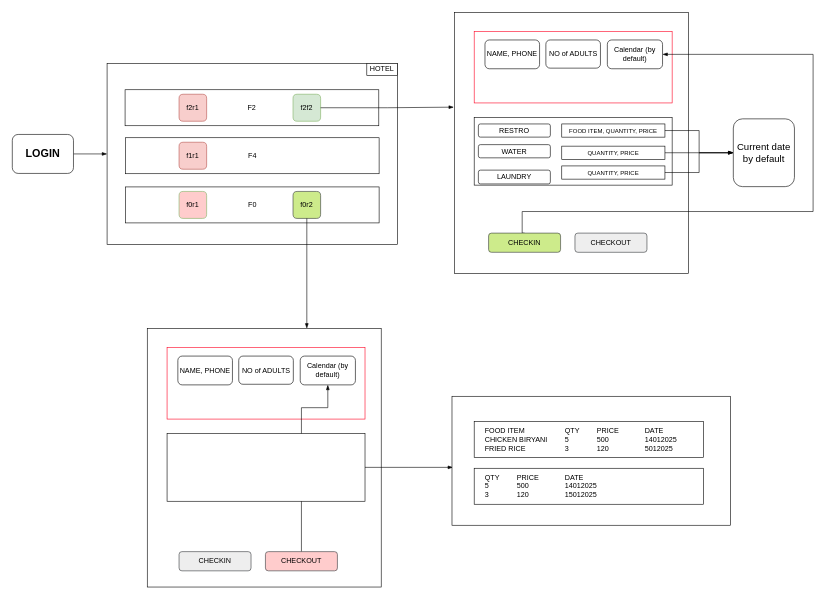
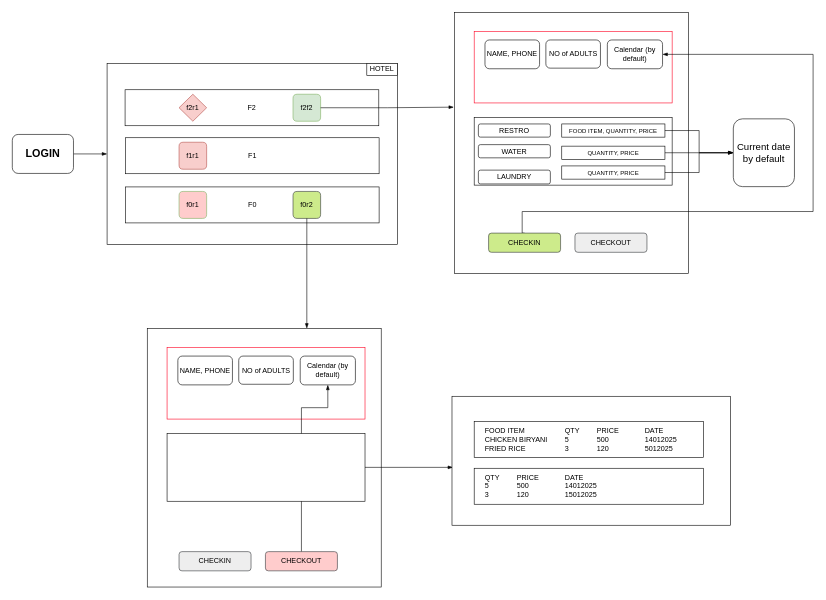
  <mxCell id="0" />
  <mxCell id="1" parent="0" />
  <mxCell id="2" value="" style="rounded=0;whiteSpace=wrap;html=1;strokeColor=#FF0022;fillColor=none;" vertex="1" parent="1"><mxGeometry x="278" y="579" width="330" height="119" as="geometry" /></mxCell>
  <mxCell id="3" value="" style="rounded=0;whiteSpace=wrap;html=1;fillColor=none;" vertex="1" parent="1"><mxGeometry x="245" y="547" width="390" height="431" as="geometry" /></mxCell>
  <mxCell id="4" style="edgeStyle=orthogonalEdgeStyle;rounded=0;orthogonalLoop=1;jettySize=auto;html=1;endArrow=blockThin;endFill=1;" edge="1" parent="1" source="37" target="40"><mxGeometry relative="1" as="geometry"><Array as="points"><mxPoint x="502" y="679" /><mxPoint x="546" y="679" /></Array></mxGeometry></mxCell>
  <mxCell id="5" style="edgeStyle=orthogonalEdgeStyle;rounded=0;orthogonalLoop=1;jettySize=auto;html=1;entryX=0;entryY=0.5;entryDx=0;entryDy=0;endArrow=blockThin;endFill=1;" edge="1" parent="1" source="6" target="7"><mxGeometry relative="1" as="geometry" /></mxCell>
  <mxCell id="6" value="LOGIN" style="rounded=1;whiteSpace=wrap;html=1;fontSize=18;fontStyle=1" vertex="1" parent="1"><mxGeometry x="20" y="223.5" width="102" height="65" as="geometry" /></mxCell>
  <mxCell id="7" value="" style="rounded=0;whiteSpace=wrap;html=1;" vertex="1" parent="1"><mxGeometry x="178" y="105" width="484" height="302" as="geometry" /></mxCell>
  <mxCell id="8" value="HOTEL" style="rounded=0;whiteSpace=wrap;html=1;" vertex="1" parent="1"><mxGeometry x="611" y="105" width="51" height="20" as="geometry" /></mxCell>
  <mxCell id="9" value="F2" style="rounded=0;whiteSpace=wrap;html=1;" vertex="1" parent="1"><mxGeometry x="208" y="149" width="423" height="60" as="geometry" /></mxCell>
- <mxCell id="10" value="F4" style="rounded=0;whiteSpace=wrap;html=1;" vertex="1" parent="1"><mxGeometry x="208.5" y="229" width="423" height="60" as="geometry" /></mxCell>
+ <mxCell id="10" value="F1" style="rounded=0;whiteSpace=wrap;html=1;" vertex="1" parent="1"><mxGeometry x="208.5" y="229" width="423" height="60" as="geometry" /></mxCell>
  <mxCell id="11" value="F0" style="rounded=0;whiteSpace=wrap;html=1;" vertex="1" parent="1"><mxGeometry x="208.5" y="311" width="423" height="60" as="geometry" /></mxCell>
- <mxCell id="12" value="f2r1" style="rounded=1;whiteSpace=wrap;html=1;fillColor=#f8cecc;strokeColor=#b85450;" vertex="1" parent="1"><mxGeometry x="298" y="156.5" width="46" height="45" as="geometry" /></mxCell>
+ <mxCell id="12" value="f2r1" style="rhombus;whiteSpace=wrap;html=1;fillColor=#f8cecc;strokeColor=#b85450;" vertex="1" parent="1"><mxGeometry x="298" y="156.5" width="46" height="45" as="geometry" /></mxCell>
  <mxCell id="13" value="f2f2" style="rounded=1;whiteSpace=wrap;html=1;fillColor=#d5e8d4;strokeColor=#82b366;" vertex="1" parent="1"><mxGeometry x="488" y="156.5" width="46" height="45" as="geometry" /></mxCell>
  <mxCell id="14" value="f1r1" style="rounded=1;whiteSpace=wrap;html=1;fillColor=#f8cecc;strokeColor=#b85450;" vertex="1" parent="1"><mxGeometry x="298" y="236.5" width="46" height="45" as="geometry" /></mxCell>
  <mxCell id="15" value="f0r1" style="rounded=1;whiteSpace=wrap;html=1;fillColor=#ffcccc;strokeColor=#82b366;" vertex="1" parent="1"><mxGeometry x="298" y="318.5" width="46" height="45" as="geometry" /></mxCell>
  <mxCell id="16" value="f0r2" style="rounded=1;whiteSpace=wrap;html=1;fillColor=#cdeb8b;strokeColor=#36393d;" vertex="1" parent="1"><mxGeometry x="488" y="318.5" width="46" height="45" as="geometry" /></mxCell>
  <mxCell id="17" value="" style="rounded=0;whiteSpace=wrap;html=1;" vertex="1" parent="1"><mxGeometry x="757" y="20" width="390" height="435" as="geometry" /></mxCell>
  <mxCell id="18" value="" style="rounded=0;whiteSpace=wrap;html=1;strokeColor=#FF0022;" vertex="1" parent="1"><mxGeometry x="790" y="52" width="330" height="119" as="geometry" /></mxCell>
  <mxCell id="19" value="" style="rounded=0;whiteSpace=wrap;html=1;" vertex="1" parent="1"><mxGeometry x="790" y="195" width="330" height="113" as="geometry" /></mxCell>
  <mxCell id="20" style="edgeStyle=orthogonalEdgeStyle;rounded=0;orthogonalLoop=1;jettySize=auto;html=1;entryX=1;entryY=0.5;entryDx=0;entryDy=0;endArrow=blockThin;endFill=1;exitX=0.5;exitY=0;exitDx=0;exitDy=0;" edge="1" parent="1" source="21" target="25"><mxGeometry relative="1" as="geometry"><Array as="points"><mxPoint x="870" y="388" /><mxPoint x="870" y="352" /><mxPoint x="1355" y="352" /><mxPoint x="1355" y="90" /></Array></mxGeometry></mxCell>
  <mxCell id="21" value="CHECKIN" style="rounded=1;whiteSpace=wrap;html=1;fillColor=#cdeb8b;strokeColor=#36393d;" vertex="1" parent="1"><mxGeometry x="814" y="388" width="120" height="32" as="geometry" /></mxCell>
  <mxCell id="22" value="CHECKOUT" style="rounded=1;whiteSpace=wrap;html=1;fillColor=#eeeeee;strokeColor=#36393d;" vertex="1" parent="1"><mxGeometry x="958" y="388" width="120" height="32" as="geometry" /></mxCell>
  <mxCell id="23" value="NAME, PHONE" style="rounded=1;whiteSpace=wrap;html=1;" vertex="1" parent="1"><mxGeometry x="808" y="66" width="91" height="48" as="geometry" /></mxCell>
  <mxCell id="24" value="NO of ADULTS" style="rounded=1;whiteSpace=wrap;html=1;" vertex="1" parent="1"><mxGeometry x="909.5" y="66" width="91" height="47" as="geometry" /></mxCell>
  <mxCell id="25" value="Calendar (by default)" style="rounded=1;whiteSpace=wrap;html=1;" vertex="1" parent="1"><mxGeometry x="1012" y="66" width="92" height="48" as="geometry" /></mxCell>
  <mxCell id="26" value="RESTRO" style="rounded=1;whiteSpace=wrap;html=1;" vertex="1" parent="1"><mxGeometry x="797" y="206" width="120" height="22" as="geometry" /></mxCell>
  <mxCell id="27" value="WATER" style="rounded=1;whiteSpace=wrap;html=1;" vertex="1" parent="1"><mxGeometry x="797" y="240.5" width="120" height="22" as="geometry" /></mxCell>
  <mxCell id="28" value="LAUNDRY" style="rounded=1;whiteSpace=wrap;html=1;" vertex="1" parent="1"><mxGeometry x="797" y="283" width="120" height="23" as="geometry" /></mxCell>
  <mxCell id="29" value="&lt;span style=&quot;font-size: 10px; background-color: transparent; color: light-dark(rgb(0, 0, 0), rgb(255, 255, 255));&quot;&gt;FOOD ITEM, QUANTITY, PRICE&lt;/span&gt;" style="rounded=0;whiteSpace=wrap;html=1;" vertex="1" parent="1"><mxGeometry x="936" y="206" width="172" height="22" as="geometry" /></mxCell>
  <mxCell id="30" style="edgeStyle=orthogonalEdgeStyle;rounded=0;orthogonalLoop=1;jettySize=auto;html=1;entryX=0;entryY=0.5;entryDx=0;entryDy=0;endArrow=blockThin;endFill=1;" edge="1" parent="1" source="31" target="33"><mxGeometry relative="1" as="geometry"><mxPoint x="1189.724" y="254" as="targetPoint" /></mxGeometry></mxCell>
  <mxCell id="31" value="&lt;span style=&quot;font-size: 10px; background-color: transparent; color: light-dark(rgb(0, 0, 0), rgb(255, 255, 255));&quot;&gt;QUANTITY, PRICE&lt;/span&gt;" style="rounded=0;whiteSpace=wrap;html=1;" vertex="1" parent="1"><mxGeometry x="936" y="243" width="172" height="22" as="geometry" /></mxCell>
  <mxCell id="32" value="&lt;span style=&quot;font-size: 10px; background-color: transparent; color: light-dark(rgb(0, 0, 0), rgb(255, 255, 255));&quot;&gt;QUANTITY, PRICE&lt;/span&gt;" style="rounded=0;whiteSpace=wrap;html=1;" vertex="1" parent="1"><mxGeometry x="936" y="276" width="172" height="22" as="geometry" /></mxCell>
  <mxCell id="33" value="Current date by default" style="rounded=1;whiteSpace=wrap;html=1;fontSize=16;spacing=5;" vertex="1" parent="1"><mxGeometry x="1222" y="197.5" width="101.9" height="113" as="geometry" /></mxCell>
  <mxCell id="34" style="edgeStyle=orthogonalEdgeStyle;rounded=0;orthogonalLoop=1;jettySize=auto;html=1;endArrow=blockThin;endFill=1;" edge="1" parent="1" source="35"><mxGeometry relative="1" as="geometry"><mxPoint x="754.552" y="778.5" as="targetPoint" /></mxGeometry></mxCell>
  <mxCell id="35" value="" style="rounded=0;whiteSpace=wrap;html=1;" vertex="1" parent="1"><mxGeometry x="278" y="722" width="330" height="113" as="geometry" /></mxCell>
  <mxCell id="36" value="CHECKIN" style="rounded=1;whiteSpace=wrap;html=1;fillColor=#eeeeee;strokeColor=#36393d;" vertex="1" parent="1"><mxGeometry x="298" y="919" width="120" height="32" as="geometry" /></mxCell>
  <mxCell id="37" value="CHECKOUT" style="rounded=1;whiteSpace=wrap;html=1;fillColor=#ffcccc;strokeColor=#36393d;" vertex="1" parent="1"><mxGeometry x="442" y="919" width="120" height="32" as="geometry" /></mxCell>
  <mxCell id="38" value="NAME, PHONE" style="rounded=1;whiteSpace=wrap;html=1;" vertex="1" parent="1"><mxGeometry x="296" y="593" width="91" height="48" as="geometry" /></mxCell>
  <mxCell id="39" value="NO of ADULTS" style="rounded=1;whiteSpace=wrap;html=1;" vertex="1" parent="1"><mxGeometry x="397.5" y="593" width="91" height="47" as="geometry" /></mxCell>
  <mxCell id="40" value="Calendar (by default)" style="rounded=1;whiteSpace=wrap;html=1;" vertex="1" parent="1"><mxGeometry x="500" y="593" width="92" height="48" as="geometry" /></mxCell>
  <mxCell id="41" style="edgeStyle=orthogonalEdgeStyle;rounded=0;orthogonalLoop=1;jettySize=auto;html=1;entryX=0.682;entryY=0;entryDx=0;entryDy=0;entryPerimeter=0;endArrow=blockThin;endFill=1;" edge="1" parent="1" source="16" target="3"><mxGeometry relative="1" as="geometry" /></mxCell>
  <mxCell id="42" value="" style="rounded=0;whiteSpace=wrap;html=1;" vertex="1" parent="1"><mxGeometry x="753" y="660" width="464" height="215" as="geometry" /></mxCell>
  <mxCell id="43" value="FOOD ITEM&lt;span style=&quot;white-space: pre;&quot;&gt;&#09;&lt;/span&gt;&lt;span style=&quot;white-space: pre;&quot;&gt;&#09;&lt;span style=&quot;white-space: pre;&quot;&gt;&#09;&lt;/span&gt;&lt;/span&gt;QTY&lt;span style=&quot;white-space: pre;&quot;&gt;&#09;&lt;/span&gt;&lt;span style=&quot;white-space: pre;&quot;&gt;&#09;&lt;/span&gt;PRICE&lt;span style=&quot;white-space: pre;&quot;&gt;&#09;&lt;/span&gt;&lt;span style=&quot;white-space: pre;&quot;&gt;&#09;&lt;/span&gt;DATE&lt;div&gt;CHICKEN BIRYANI&lt;span style=&quot;white-space: pre;&quot;&gt;&#09;&lt;/span&gt;&lt;span style=&quot;white-space: pre;&quot;&gt;&#09;&lt;/span&gt;5&lt;span style=&quot;white-space: pre;&quot;&gt;&#09;&lt;/span&gt;&lt;span style=&quot;white-space: pre;&quot;&gt;&#09;&lt;/span&gt;500&lt;span style=&quot;white-space: pre;&quot;&gt;&#09;&lt;/span&gt;&lt;span style=&quot;white-space: pre;&quot;&gt;&#09;&lt;span style=&quot;white-space: pre;&quot;&gt;&#09;&lt;/span&gt;&lt;/span&gt;14012025&lt;/div&gt;&lt;div&gt;FRIED RICE&lt;span style=&quot;white-space: pre;&quot;&gt;&#09;&lt;/span&gt;&lt;span style=&quot;white-space: pre;&quot;&gt;&#09;&lt;span style=&quot;white-space: pre;&quot;&gt;&#09;&lt;/span&gt;&lt;/span&gt;3&lt;span style=&quot;white-space: pre;&quot;&gt;&#09;&lt;/span&gt;&lt;span style=&quot;white-space: pre;&quot;&gt;&#09;&lt;/span&gt;120&lt;span style=&quot;white-space: pre;&quot;&gt;&#09;&lt;/span&gt;&lt;span style=&quot;white-space: pre;&quot;&gt;&#09;&lt;span style=&quot;white-space: pre;&quot;&gt;&#09;&lt;/span&gt;&lt;/span&gt;5012025&lt;/div&gt;" style="rounded=0;whiteSpace=wrap;html=1;align=left;spacing=18;" vertex="1" parent="1"><mxGeometry x="790" y="702" width="382" height="60" as="geometry" /></mxCell>
  <mxCell id="44" value="QTY&lt;span style=&quot;white-space: pre;&quot;&gt;&#09;&lt;/span&gt;&lt;span style=&quot;white-space: pre;&quot;&gt;&#09;&lt;/span&gt;PRICE&lt;span style=&quot;white-space: pre;&quot;&gt;&#09;&lt;/span&gt;&lt;span style=&quot;white-space: pre;&quot;&gt;&#09;&lt;/span&gt;DATE&lt;div&gt;5&lt;span style=&quot;white-space: pre;&quot;&gt;&#09;&lt;/span&gt;&lt;span style=&quot;white-space: pre;&quot;&gt;&#09;&lt;/span&gt;500&lt;span style=&quot;white-space: pre;&quot;&gt;&#09;&lt;/span&gt;&lt;span style=&quot;white-space: pre;&quot;&gt;&#09;&lt;span style=&quot;white-space: pre;&quot;&gt;&#09;&lt;/span&gt;&lt;/span&gt;14012025&lt;/div&gt;&lt;div&gt;3&lt;span style=&quot;white-space: pre;&quot;&gt;&#09;&lt;/span&gt;&lt;span style=&quot;white-space: pre;&quot;&gt;&#09;&lt;/span&gt;120&lt;span style=&quot;white-space: pre;&quot;&gt;&#09;&lt;/span&gt;&lt;span style=&quot;white-space: pre;&quot;&gt;&#09;&lt;span style=&quot;white-space: pre;&quot;&gt;&#09;&lt;/span&gt;&lt;/span&gt;15012025&lt;/div&gt;" style="rounded=0;whiteSpace=wrap;html=1;align=left;spacing=18;" vertex="1" parent="1"><mxGeometry x="790" y="780" width="382" height="60" as="geometry" /></mxCell>
  <mxCell id="45" style="edgeStyle=orthogonalEdgeStyle;rounded=0;orthogonalLoop=1;jettySize=auto;html=1;entryX=0;entryY=0.5;entryDx=0;entryDy=0;endArrow=blockThin;endFill=1;" edge="1" parent="1" source="29" target="33"><mxGeometry relative="1" as="geometry" /></mxCell>
  <mxCell id="46" style="edgeStyle=orthogonalEdgeStyle;rounded=0;orthogonalLoop=1;jettySize=auto;html=1;entryX=0;entryY=0.5;entryDx=0;entryDy=0;endArrow=blockThin;endFill=1;" edge="1" parent="1" source="32" target="33"><mxGeometry relative="1" as="geometry" /></mxCell>
  <mxCell id="47" style="edgeStyle=orthogonalEdgeStyle;rounded=0;orthogonalLoop=1;jettySize=auto;html=1;endArrow=blockThin;endFill=1;" edge="1" parent="1" source="13"><mxGeometry relative="1" as="geometry"><mxPoint x="756" y="178" as="targetPoint" /></mxGeometry></mxCell>
